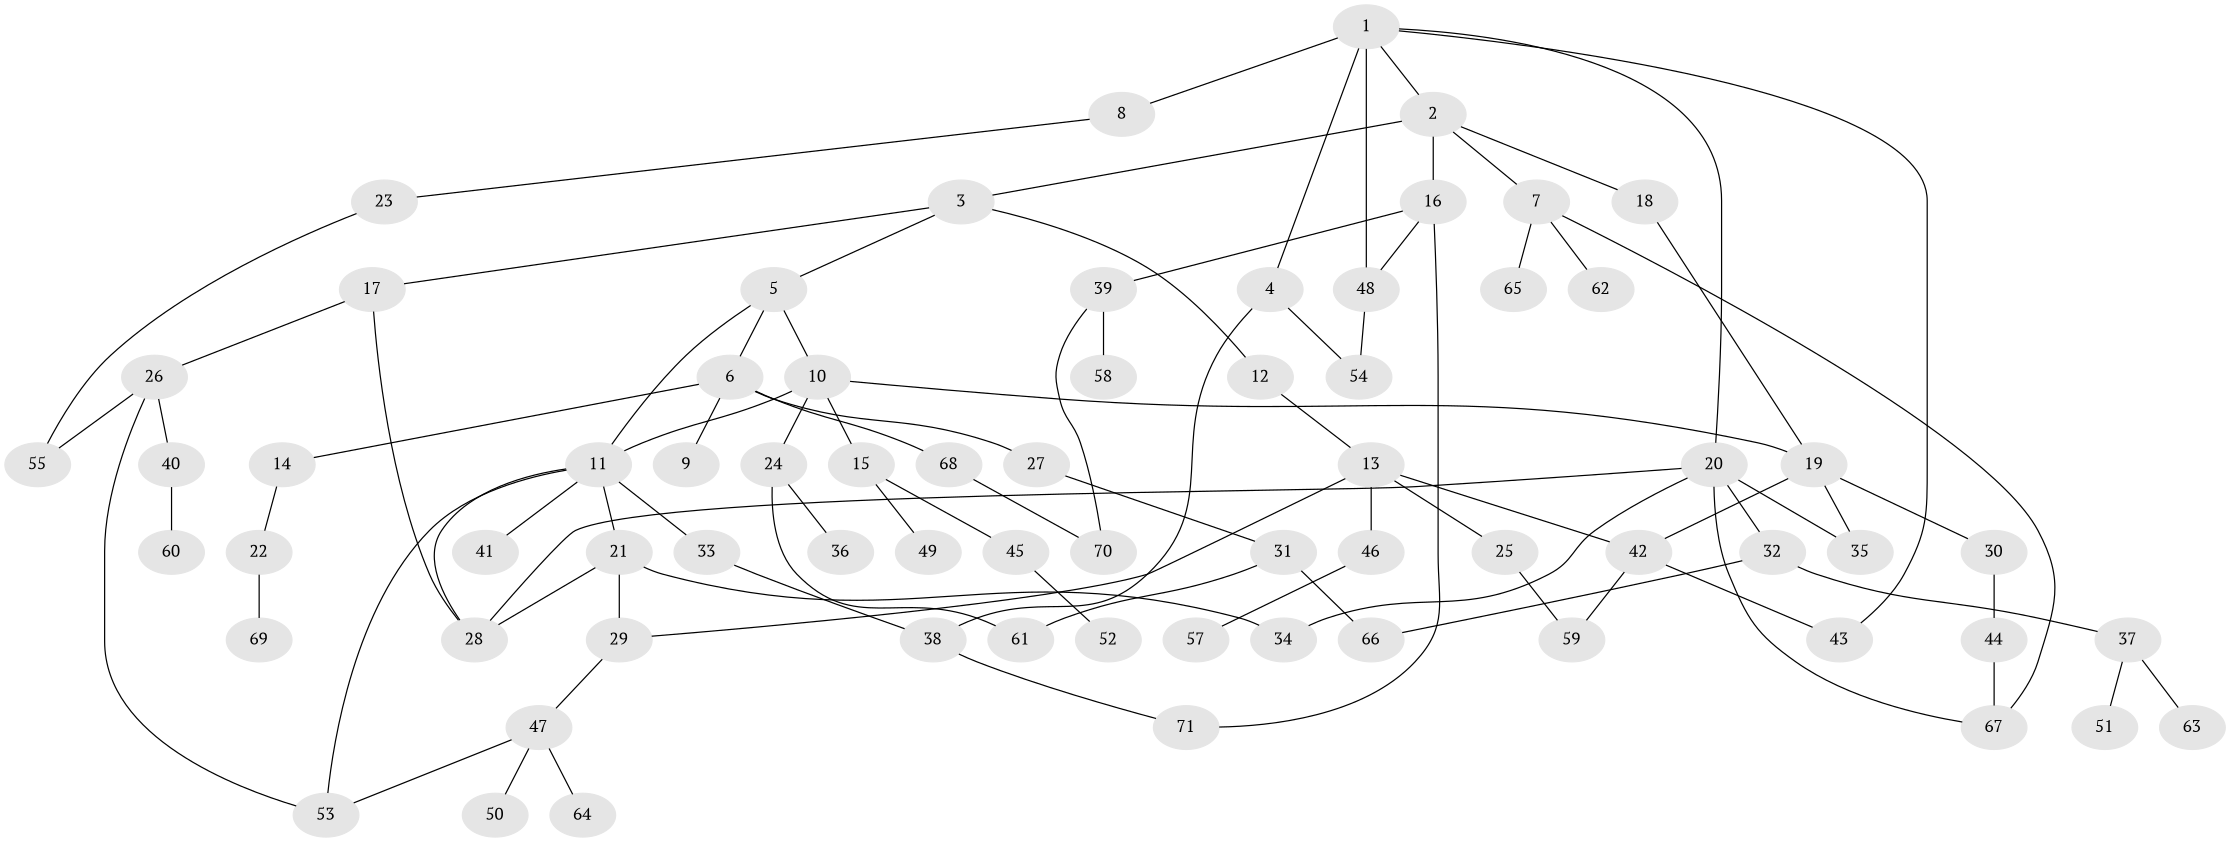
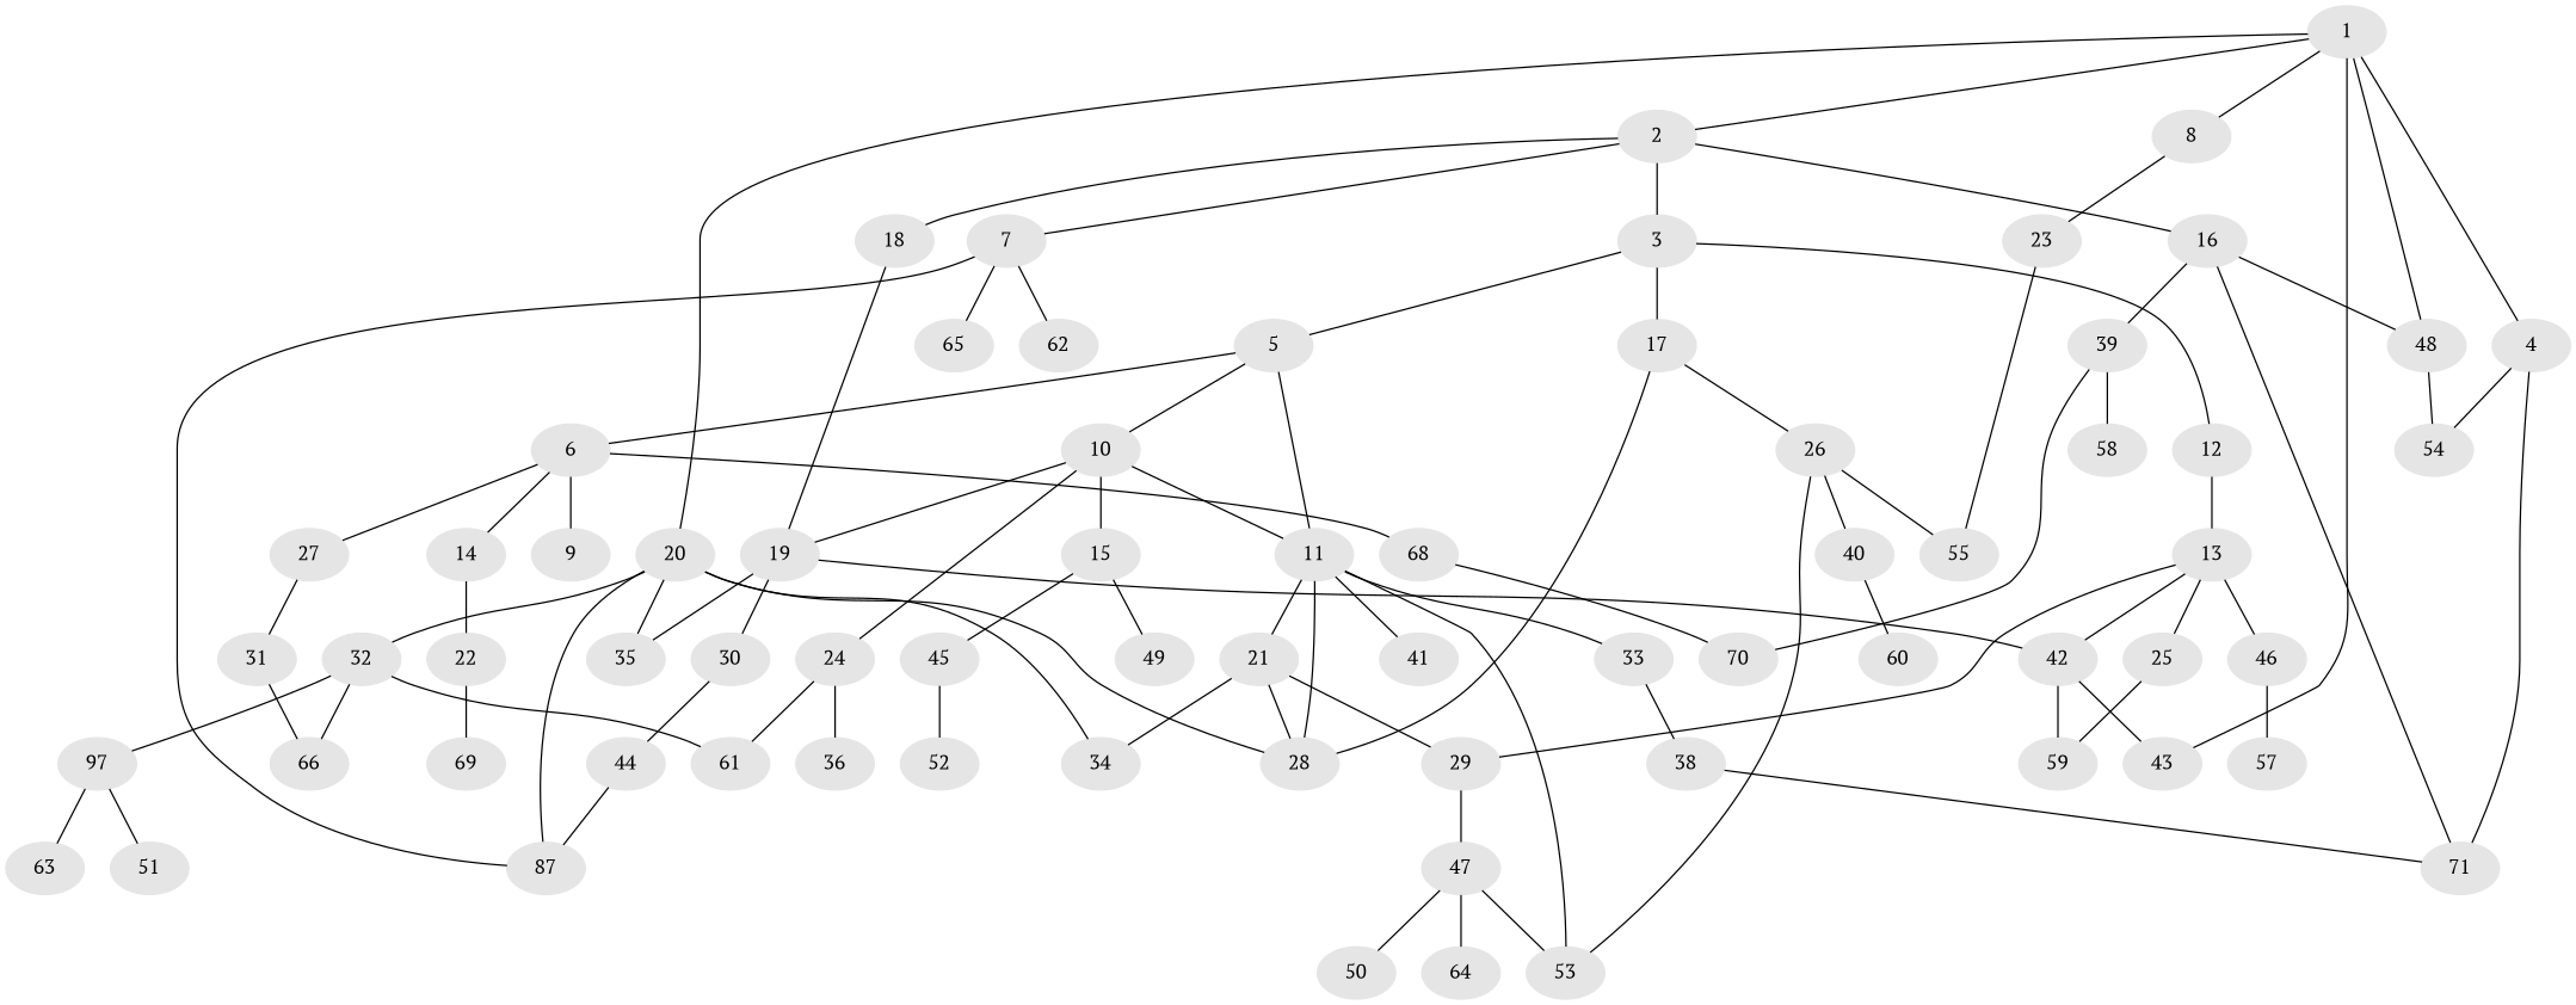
  graph {
    fontname="PT Serif"
    node [color=gray90 fontname="PT Serif" style=filled]
    edge [fontname="PT Serif" weight=1.0]
    1
    2
    4
    8
    20
    43
    48
    3
    7
    16
    18
    38
    54
    23
    28
-   67
+   67 [label=87]
    35
    32
    34
    5
    12
    17
    62
    65
    39
    71
    19
    6
    10
    11
    13
    26
    9
    14
    27
    68
    15
    24
    21
    33
    41
    53
    22
    31
    70
    55
    45
    49
    42
    30
    36
    61
    29
    25
    46
    59
    47
    57
    69
    52
    58
    40
    44
    66
-   37
+   37 [label=97]
    60
    50
    64
    51
    63
    1 -- 2
    1 -- 4
    1 -- 8
    1 -- 20
    1 -- 43
    1 -- 48 [weight=2.0]
    2 -- 3
    2 -- 7
    2 -- 16
    2 -- 18
-   4 -- 38 [weight=2.0]
+   4 -- 71 [weight=2.0]
    4 -- 54
    8 -- 23
    20 -- 28
    20 -- 67
    20 -- 35
    20 -- 32
    20 -- 34
    48 -- 54
    3 -- 5
    3 -- 12
    3 -- 17
    7 -- 67
    7 -- 62
    7 -- 65
    16 -- 48
    16 -- 39
    16 -- 71
    18 -- 19
    38 -- 71
    23 -- 55
-   31 -- 61
+   32 -- 61
    32 -- 66
    32 -- 37 [weight=2.0]
    5 -- 6
    5 -- 10
    5 -- 11
    12 -- 13
    17 -- 28
    17 -- 26
    39 -- 70
    39 -- 58
    19 -- 35
    19 -- 42
    19 -- 30 [weight=3.0]
    6 -- 9
    6 -- 14
    6 -- 27
    6 -- 68
    10 -- 19
    10 -- 11
    10 -- 15
    10 -- 24
    11 -- 28
    11 -- 21
    11 -- 33
    11 -- 41
    11 -- 53
    13 -- 42
    13 -- 29
    13 -- 25
    13 -- 46 [weight=3.0]
    26 -- 53
    26 -- 55
    26 -- 40
    14 -- 22
    27 -- 31
    68 -- 70
    15 -- 45
    15 -- 49
    24 -- 36
    24 -- 61
    21 -- 28
    21 -- 34
    21 -- 29
    33 -- 38
    22 -- 69
    31 -- 66
    45 -- 52
    42 -- 43
    42 -- 59
    30 -- 44
    29 -- 47
    25 -- 59
    46 -- 57
    47 -- 53
    47 -- 50
    47 -- 64
    40 -- 60
    44 -- 67
    37 -- 51
    37 -- 63
  }
